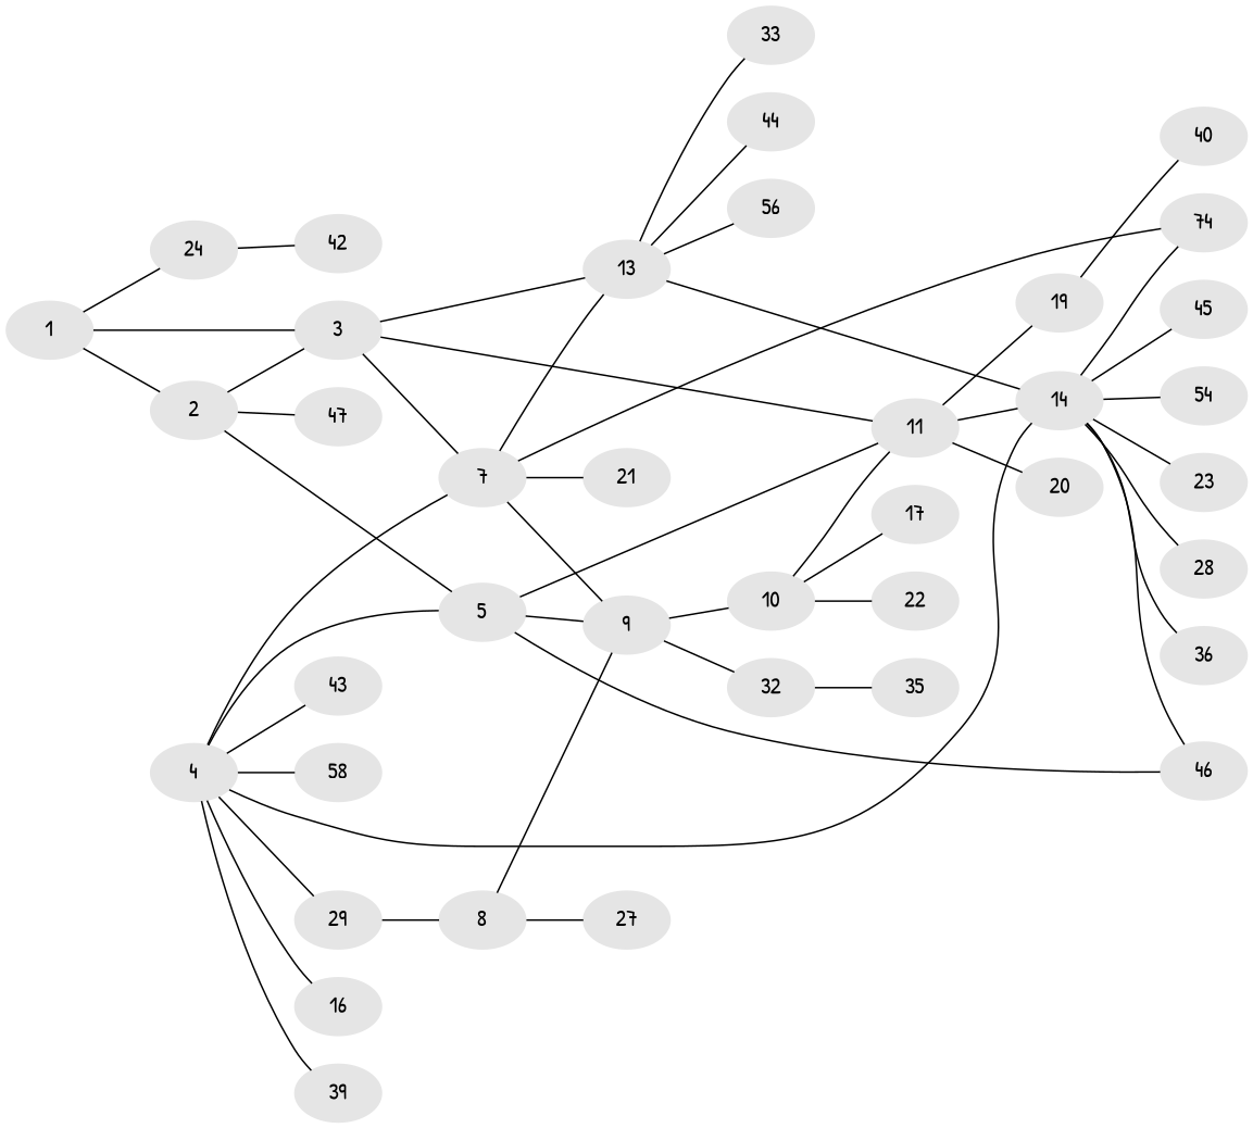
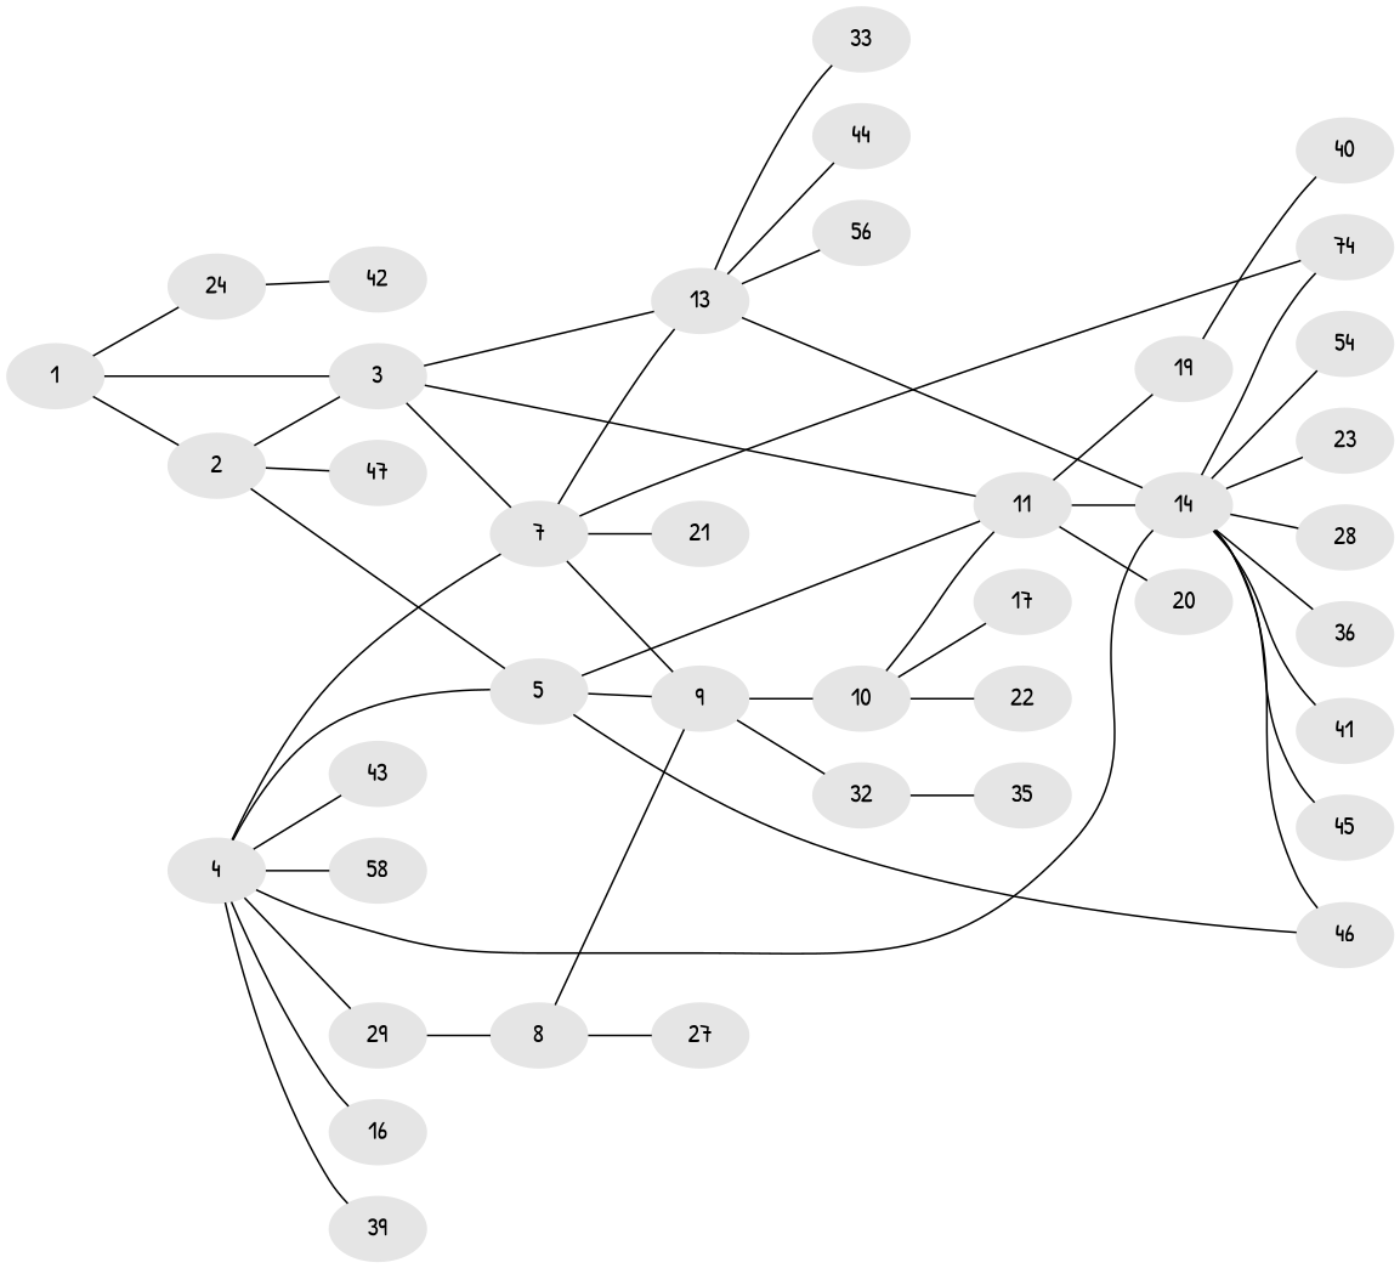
  graph {
    fontname="Patrick Hand"
    rankdir=LR
    node [color=gray90 fontname="Patrick Hand" style=filled]
    edge [fontname="Patrick Hand"]
    1 [super="+30"]
    2 [super="+52"]
    3 [super="+31"]
    24 [super="+51"]
    5 [super="+48"]
    47
    7 [super="+50"]
    11 [super="+12"]
    13 [super="+18"]
    42
    9 [super="+49"]
    46
    21
    n14 [label=74 super="+59"]
    14 [super="+15"]
    19 [super="+53"]
    20
    33 [super="+57"]
    44
    56
    4 [super="+6"]
    16 [super="+60"]
    29 [super="+37"]
    39
    43
    58
    23
    28
    36
+   41
    45
    54
    8
    10 [super="+26"]
    32 [super="+55"]
    27 [super="+38"]
    17 [super="+25"]
    22
    35
    40
    1 -- 2
    1 -- 3
    1 -- 24
    2 -- 3
    2 -- 5
    2 -- 47
    3 -- 7
    3 -- 11
    3 -- 13
    24 -- 42
    5 -- 11
    5 -- 9 [weight=2]
    5 -- 46
    7 -- 13
    7 -- 9
    7 -- 21
    7 -- n14
    11 -- 14
    11 -- 19
    11 -- 20
    13 -- 14 [weight=2]
    13 -- 33
    13 -- 44
    13 -- 56
    9 -- 10
    9 -- 32
    14 -- 46
    14 -- n14
    14 -- 23
    14 -- 28
    14 -- 36
+   14 -- 41
    14 -- 45
    14 -- 54
    19 -- 40
    4 -- 5 [weight=2]
    4 -- 7
    4 -- 14
    4 -- 16
    4 -- 29
    4 -- 39
    4 -- 43
    4 -- 58
    29 -- 8
    8 -- 9
    8 -- 27
    10 -- 11 [weight=2]
    10 -- 17
    10 -- 22
    32 -- 35
  }
